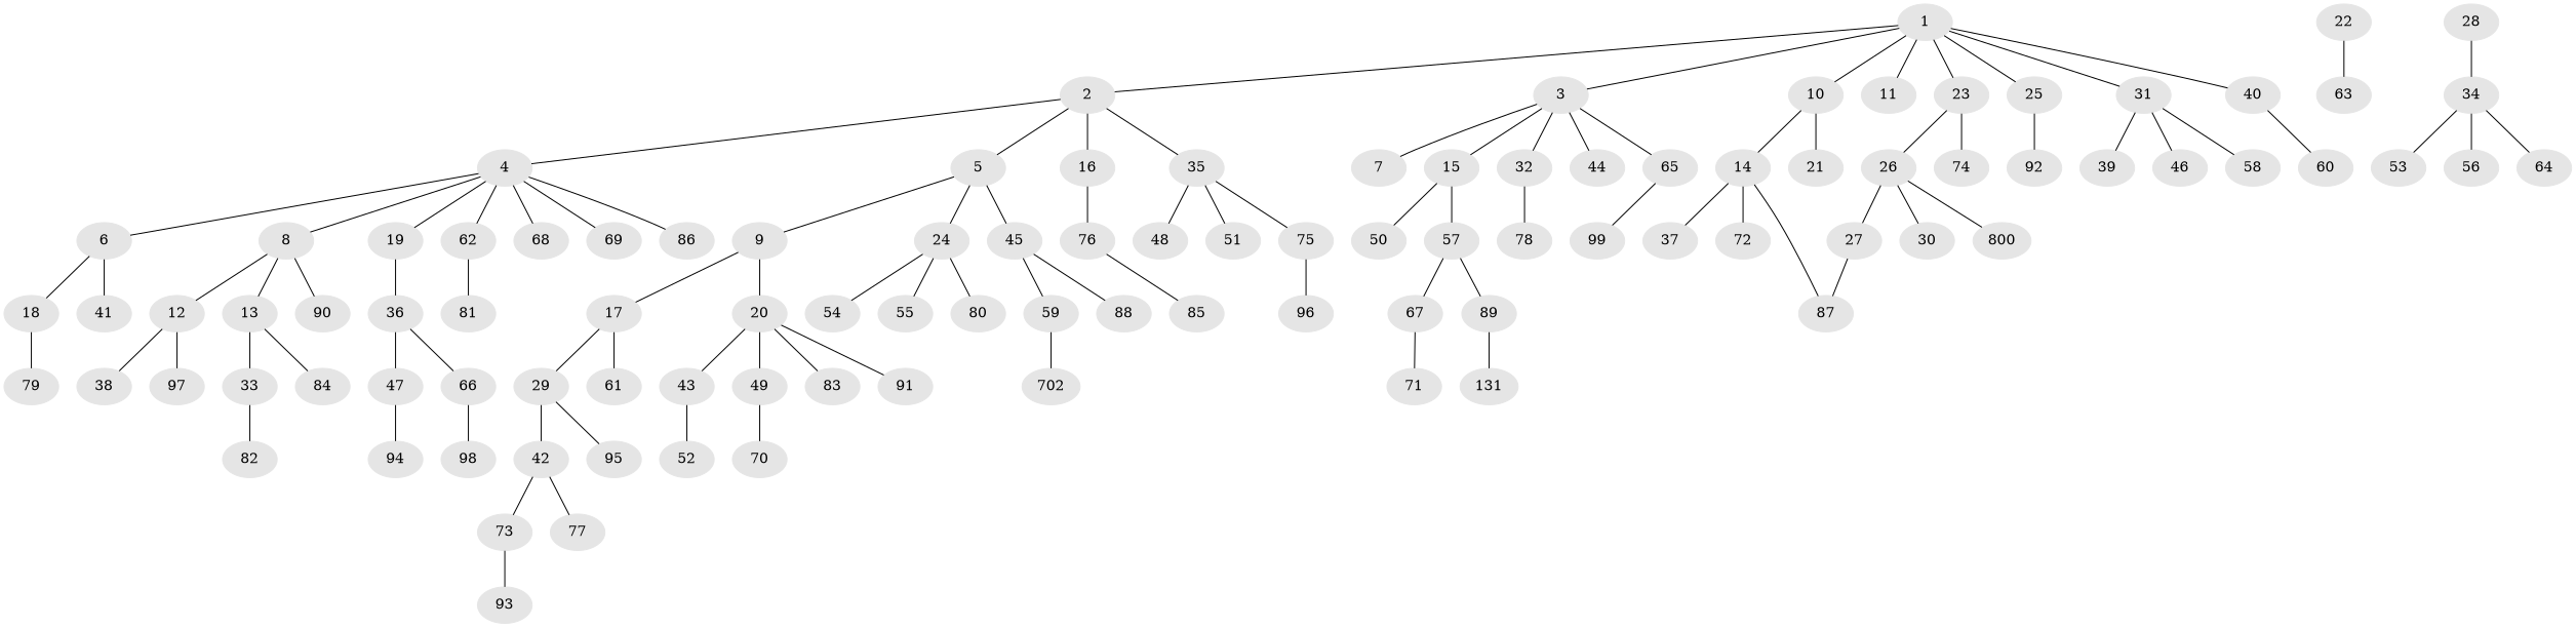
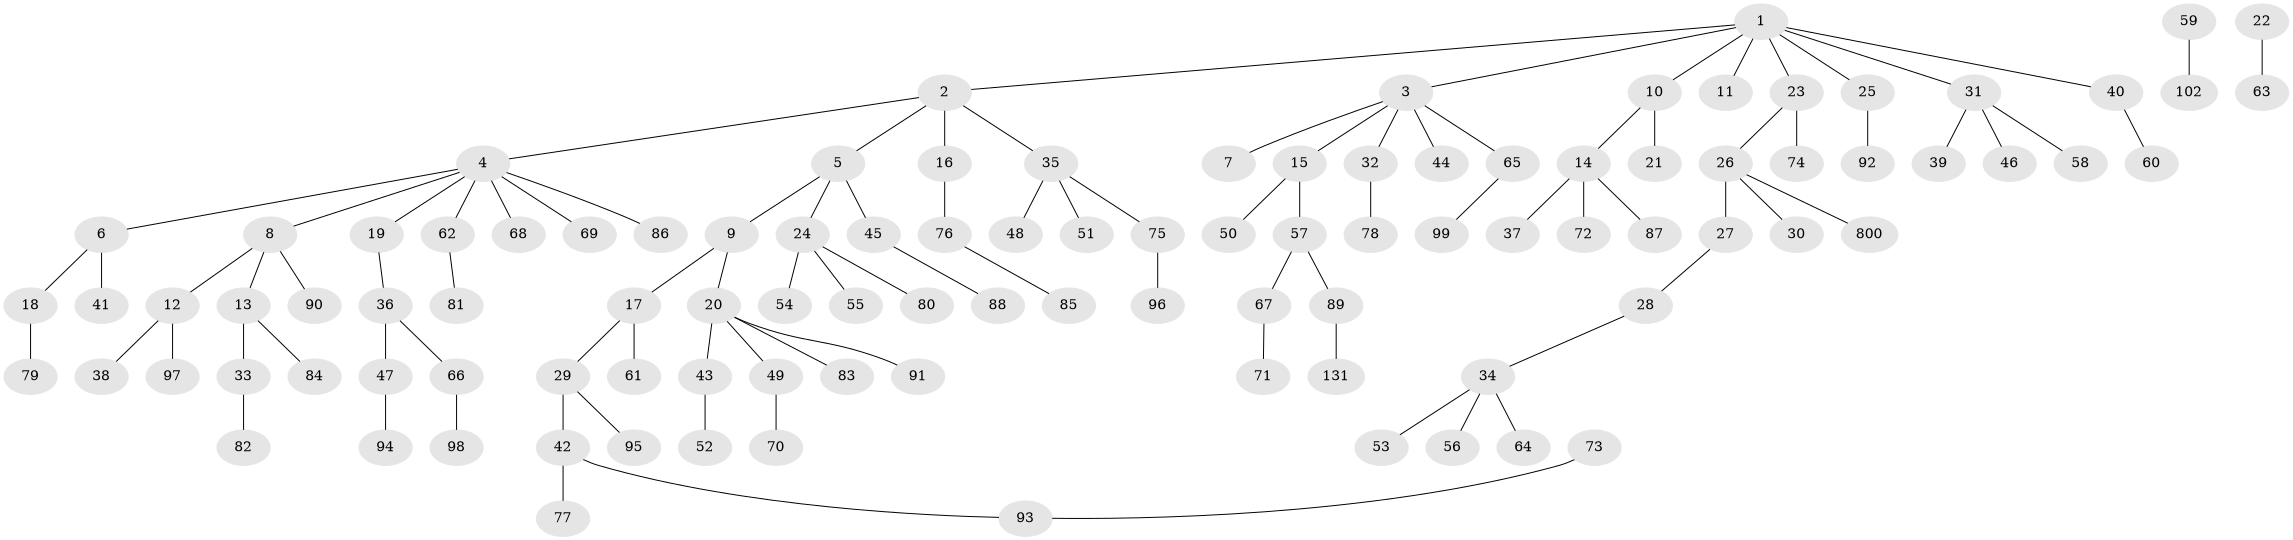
  graph {
    node [color=gray90 style=filled]
    1
    2
    3
    10
    11
    23
    25
    31
    40
    4
    5
    16
    35
    7
    15
    32
    44
    65
    14
    21
    26
    74
    92
    39
    46
    58
    60
    6
    8
    19
    62
    68
    69
    86
    9
    24
    45
    76
    48
    51
    75
    50
    57
    78
    99
    18
    41
    12
    13
    90
    36
    81
    17
    20
    54
    55
    80
    59
    88
    79
    38
    97
    33
    84
    29
    61
    43
    49
    83
    91
    37
    72
    87
    82
    22
    63
    67
    89
    85
    42
    95
    47
    66
    52
    70
    27
    30
    n88 [label=800]
    28
    34
    53
    56
    64
    73
    77
    96
    94
    98
    93
-   102 [label=702]
+   102
    71
    n102 [label=131]
    1 -- 2
    1 -- 3
    1 -- 10
    1 -- 11
    1 -- 23
    1 -- 25
    1 -- 31
    1 -- 40
    2 -- 4
    2 -- 5
    2 -- 16
    2 -- 35
    3 -- 7
    3 -- 15
    3 -- 32
    3 -- 44
    3 -- 65
    10 -- 14
    10 -- 21
    23 -- 26
    23 -- 74
    25 -- 92
    31 -- 39
    31 -- 46
    31 -- 58
    40 -- 60
    4 -- 6
    4 -- 8
    4 -- 19
    4 -- 62
    4 -- 68
    4 -- 69
    4 -- 86
    5 -- 9
    5 -- 24
    5 -- 45
    16 -- 76
    35 -- 48
    35 -- 51
    35 -- 75
    15 -- 50
    15 -- 57
    32 -- 78
    65 -- 99
    14 -- 37
    14 -- 72
    14 -- 87
    26 -- 27
    26 -- 30
    26 -- n88
    6 -- 18
    6 -- 41
    8 -- 12
    8 -- 13
    8 -- 90
    19 -- 36
    62 -- 81
    9 -- 17
    9 -- 20
    24 -- 54
    24 -- 55
    24 -- 80
-   45 -- 59
    45 -- 88
    76 -- 85
    75 -- 96
    57 -- 67
    57 -- 89
    18 -- 79
    12 -- 38
    12 -- 97
    13 -- 33
    13 -- 84
    36 -- 47
    36 -- 66
    17 -- 29
    17 -- 61
    20 -- 43
    20 -- 49
    20 -- 83
    20 -- 91
    59 -- 102
    33 -- 82
    29 -- 42
    29 -- 95
    43 -- 52
    49 -- 70
    22 -- 63
    67 -- 71
    89 -- n102
-   42 -- 73
+   42 -- 93
    42 -- 77
    47 -- 94
    66 -- 98
-   27 -- 87
+   27 -- 28
    28 -- 34
    34 -- 53
    34 -- 56
    34 -- 64
    73 -- 93
  }
